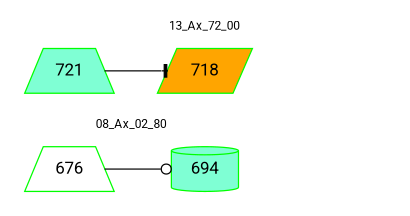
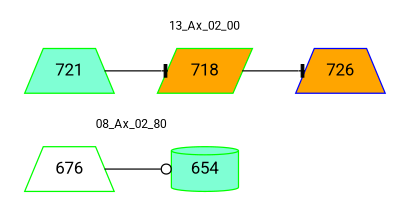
  digraph {
    fontname=Roboto
    rankdir=LR
    node [color=green fillcolor=aquamarine fontname=Roboto shape=trapezium style=filled]
    edge [arrowhead=tee color=black fontname=Roboto]
    n1 [fillcolor=white label=676]
-   n2 [label=694 shape=cylinder]
+   n2 [label=654 shape=cylinder]
    n3 [label=721]
    n4 [fillcolor=orange label=718 shape=parallelogram]
+   n5 [color=blue fillcolor=orange label=726]
    subgraph cluster_1 {
      color=white
      fontsize=10
      label="08_Ax_02_80"
      n1
      n2
    }
    subgraph cluster_2 {
      color=white
      fontsize=10
-     label="13_Ax_72_00"
+     label="13_Ax_02_00"
      n3
      n4
+     n5
    }
    n1 -> n2 [arrowhead=odot]
    n3 -> n4
+   n4 -> n5
  }
